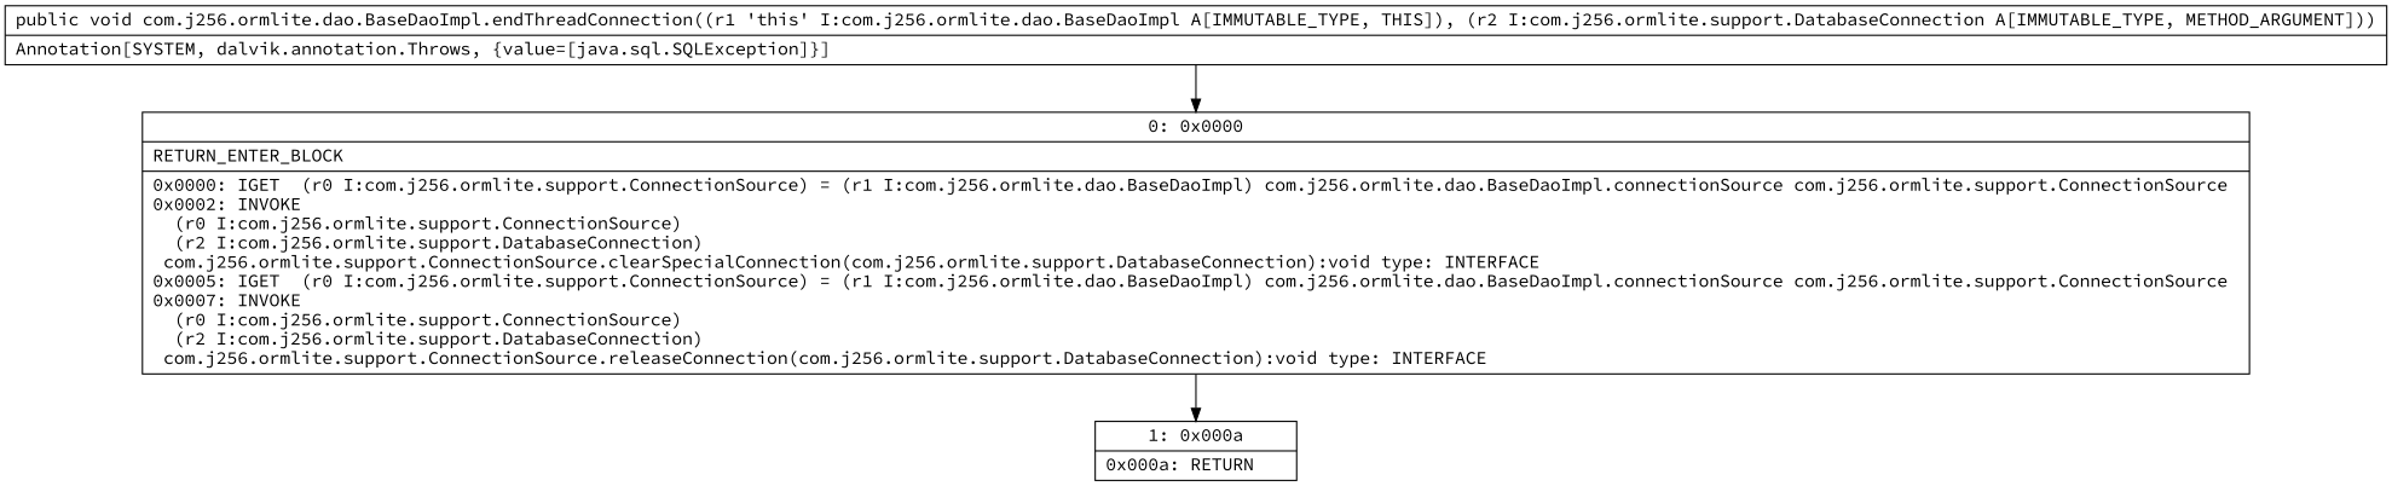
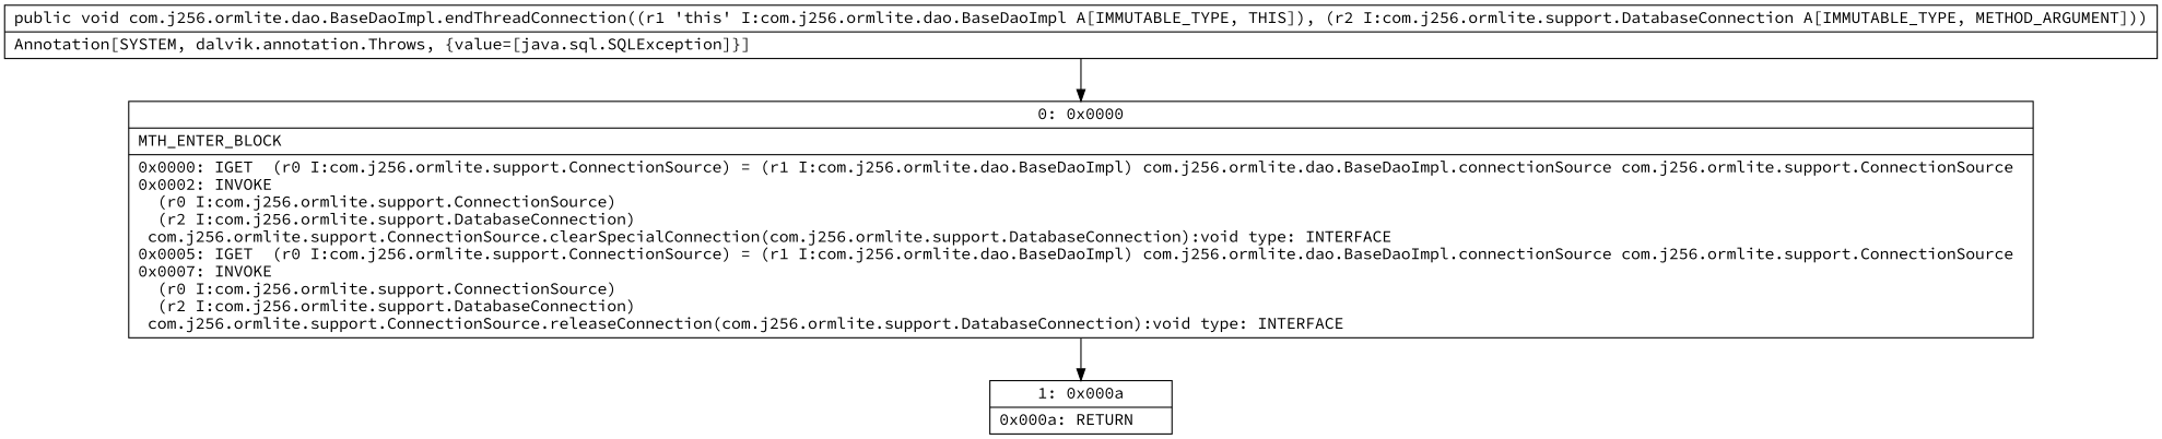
  digraph {
    fontname="Source Code Pro"
    node [shape=record fontname="Source Code Pro"]
    edge [fontname="Source Code Pro"]
-   n1 [label="{0\:\ 0x0000|RETURN_ENTER_BLOCK\l|0x0000: IGET  (r0 I:com.j256.ormlite.support.ConnectionSource) = (r1 I:com.j256.ormlite.dao.BaseDaoImpl) com.j256.ormlite.dao.BaseDaoImpl.connectionSource com.j256.ormlite.support.ConnectionSource \l0x0002: INVOKE  \l  (r0 I:com.j256.ormlite.support.ConnectionSource)\l  (r2 I:com.j256.ormlite.support.DatabaseConnection)\l com.j256.ormlite.support.ConnectionSource.clearSpecialConnection(com.j256.ormlite.support.DatabaseConnection):void type: INTERFACE \l0x0005: IGET  (r0 I:com.j256.ormlite.support.ConnectionSource) = (r1 I:com.j256.ormlite.dao.BaseDaoImpl) com.j256.ormlite.dao.BaseDaoImpl.connectionSource com.j256.ormlite.support.ConnectionSource \l0x0007: INVOKE  \l  (r0 I:com.j256.ormlite.support.ConnectionSource)\l  (r2 I:com.j256.ormlite.support.DatabaseConnection)\l com.j256.ormlite.support.ConnectionSource.releaseConnection(com.j256.ormlite.support.DatabaseConnection):void type: INTERFACE \l}"]
+   n1 [label="{0\:\ 0x0000|MTH_ENTER_BLOCK\l|0x0000: IGET  (r0 I:com.j256.ormlite.support.ConnectionSource) = (r1 I:com.j256.ormlite.dao.BaseDaoImpl) com.j256.ormlite.dao.BaseDaoImpl.connectionSource com.j256.ormlite.support.ConnectionSource \l0x0002: INVOKE  \l  (r0 I:com.j256.ormlite.support.ConnectionSource)\l  (r2 I:com.j256.ormlite.support.DatabaseConnection)\l com.j256.ormlite.support.ConnectionSource.clearSpecialConnection(com.j256.ormlite.support.DatabaseConnection):void type: INTERFACE \l0x0005: IGET  (r0 I:com.j256.ormlite.support.ConnectionSource) = (r1 I:com.j256.ormlite.dao.BaseDaoImpl) com.j256.ormlite.dao.BaseDaoImpl.connectionSource com.j256.ormlite.support.ConnectionSource \l0x0007: INVOKE  \l  (r0 I:com.j256.ormlite.support.ConnectionSource)\l  (r2 I:com.j256.ormlite.support.DatabaseConnection)\l com.j256.ormlite.support.ConnectionSource.releaseConnection(com.j256.ormlite.support.DatabaseConnection):void type: INTERFACE \l}"]
    n2 [label="{1\:\ 0x000a|0x000a: RETURN   \l}"]
    n3 [label="{public void com.j256.ormlite.dao.BaseDaoImpl.endThreadConnection((r1 'this' I:com.j256.ormlite.dao.BaseDaoImpl A[IMMUTABLE_TYPE, THIS]), (r2 I:com.j256.ormlite.support.DatabaseConnection A[IMMUTABLE_TYPE, METHOD_ARGUMENT]))  | Annotation[SYSTEM, dalvik.annotation.Throws, \{value=[java.sql.SQLException]\}]\l}"]
    n1 -> n2
    n3 -> n1
  }
